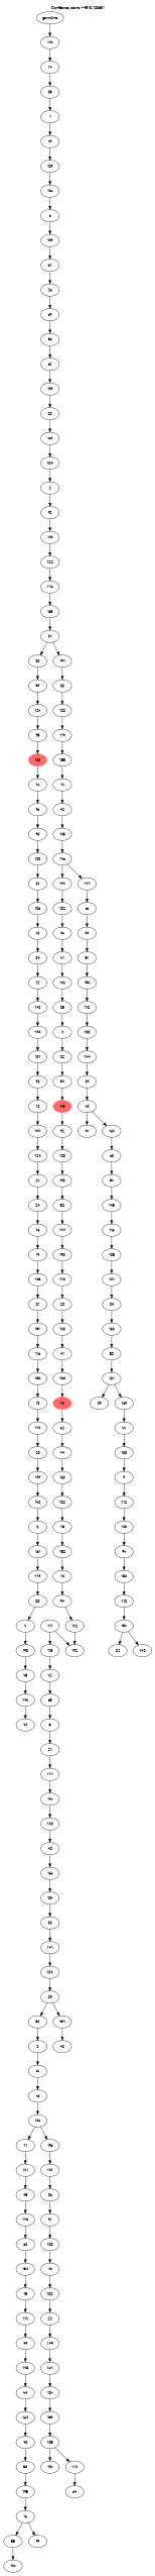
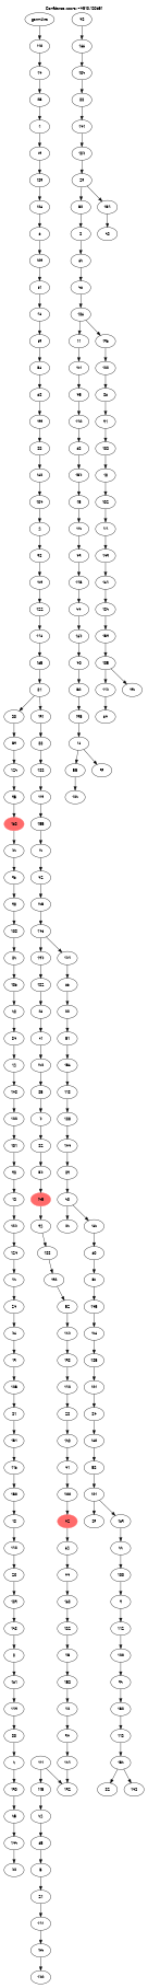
  digraph {
    fontname="Patrick Hand"
    label="Confidence score: -7510.130651"
    labelloc=t
    node [fontname="Patrick Hand"]
    edge [fontname="Patrick Hand"]
    n1 [label=174]
    n2 [label=78]
    n3 [label=45]
    n4 [label=190]
    n5 [label=4]
    n6 [label=80]
    n7 [label=129]
    n8 [label=161]
    n9 [label=8]
    n10 [label=148]
    n11 [label=189]
    n12 [label=20]
    n13 [label=128]
    n14 [label=18]
    n15 [label=150]
    n16 [label=116]
    n17 [label=151]
    n18 [label=31]
    n19 [label=135]
    n20 [label=19]
    n21 [label=76]
    n22 [label=27]
    n23 [label=24]
    n24 [label=127]
    n25 [label=137]
    n26 [label=13]
    n27 [label=93]
    n28 [label=101]
    n29 [label=133]
    n30 [label=178]
    n31 [label=12]
    n32 [label=87]
    n33 [label=48]
    n34 [label=106]
    n35 [label=84]
    n36 [label=108]
    n37 [label=90]
    n38 [label=96]
    n39 [label=74]
    n40 [color=indianred1 label=163 style=filled]
    n41 [label=95]
    n42 [label=124]
    n43 [label=59]
    n44 [label=30]
    n45 [label=55]
    n46 [label=134]
    n47 [label=16]
    n48 [label=99]
    n49 [label=195]
    n50 [label=50]
    n51 [label=70]
    n52 [label=167]
    n53 [label=47]
    n54 [label=125]
    n55 [label=79]
    n56 [label=114]
    n57 [label=15]
    n58 [label=157]
    n59 [label=63]
    n60 [label=120]
    n61 [label=75]
    n62 [label=141]
    n63 [label=11]
    n64 [label=117]
    n65 [label=67]
    n66 [label=105]
    n67 [label=194]
    n68 [label=159]
    n69 [label=184]
    n70 [label=162]
    n71 [label=179]
    n72 [label=22]
    n73 [label=102]
    n74 [label=10]
    n75 [label=103]
    n76 [label=91]
    n77 [label=86]
    n78 [label=138]
    n79 [label=196]
    n80 [label=186]
    n81 [label=46]
    n82 [label=64]
    n83 [label=3]
    n84 [label=58]
    n85 [label=43]
    n86 [label=152]
    n87 [label=29]
    n88 [label=187]
    n89 [label=171]
    n90 [label=83]
    n91 [label=104]
    n92 [label=166]
    n93 [label=73]
    n94 [label=170]
    n95 [label=144]
    n96 [label=121]
    n97 [label=21]
    n98 [label=5]
    n99 [label=65]
    n100 [label=42]
    n101 [label=115]
    n102 [label=111]
    n103 [label=192]
    n104 [label=142]
    n105 [label=97]
    n106 [label=23]
    n107 [label=153]
    n108 [label=25]
    n109 [label=132]
    n110 [label=168]
    n111 [label=77]
    n112 [label=62]
    n113 [color=indianred1 label=72 style=filled]
    n114 [label=200]
    n115 [label=71]
    n116 [label=140]
    n117 [label=28]
    n118 [label=123]
    n119 [label=198]
    n120 [label=147]
    n121 [label=52]
    n122 [label=193]
    n123 [label=188]
    n124 [label=92]
    n125 [color=indianred1 label=145 style=filled]
    n126 [label=57]
    n127 [label=32]
    n128 [label=7]
    n129 [label=85]
    n130 [label=143]
    n131 [label=41]
    n132 [label=36]
    n133 [label=182]
    n134 [label=197]
    n135 [label=154]
    n136 [label=173]
    n137 [label=82]
    n138 [label=113]
    n139 [label=158]
    n140 [label=94]
    n141 [label=130]
    n142 [label=112]
    n143 [label=9]
    n144 [label=100]
    n145 [label=44]
    n146 [label=169]
    n147 [label=181]
    n148 [label=39]
    n149 [label=53]
    n150 [label=160]
    n151 [label=37]
    n152 [label=131]
    n153 [label=185]
    n154 [label=146]
    n155 [label=175]
    n156 [label=54]
    n157 [label=60]
    n158 [label=164]
    n159 [label=40]
    n160 [label=34]
    n161 [label=89]
    n162 [label=177]
    n163 [label=180]
    n164 [label=118]
    n165 [label=156]
    n166 [label=51]
    n167 [label=38]
    n168 [label=66]
    n169 [label=172]
    n170 [label=176]
    n171 [label=145]
    n172 [label=72]
    n173 [label=14]
    n174 [label=155]
    n175 [label=119]
    n176 [label=183]
    n177 [label=88]
    n178 [label=191]
    n179 [label=81]
    n180 [label=165]
    n181 [label=126]
    n182 [label=122]
    n183 [label=149]
    n184 [label=98]
    n185 [label=2]
    n186 [label=107]
    n187 [label=163]
    n188 [label=33]
    n189 [label=199]
    n190 [label=68]
    n191 [label=56]
    n192 [label=69]
    n193 [label=26]
    n194 [label=61]
    n195 [label=109]
    n196 [label=6]
    n197 [label=136]
    n198 [label=139]
    n199 [label=49]
    n200 [label=1]
    n201 [label=35]
    n202 [label=17]
    n203 [label=110]
    n204 [label=germline]
    n1 -> n2
    n3 -> n1
    n4 -> n3
    n5 -> n4
    n6 -> n5
    n7 -> n6
    n8 -> n7
    n9 -> n8
    n10 -> n9
    n11 -> n10
    n12 -> n11
    n13 -> n12
    n14 -> n13
    n15 -> n14
    n16 -> n15
    n17 -> n16
    n18 -> n17
    n19 -> n18
    n20 -> n19
    n21 -> n20
    n22 -> n21
    n23 -> n22
    n24 -> n23
    n25 -> n24
    n26 -> n25
    n27 -> n26
    n28 -> n27
    n29 -> n28
    n30 -> n29
    n31 -> n30
    n32 -> n31
    n33 -> n32
    n34 -> n33
    n35 -> n34
    n36 -> n35
    n37 -> n36
    n38 -> n37
    n39 -> n38
    n40 -> n39
    n41 -> n40
    n42 -> n41
    n43 -> n42
    n44 -> n43
    n45 -> n46
    n47 -> n45
    n47 -> n48
    n49 -> n47
    n50 -> n49
    n51 -> n50
    n52 -> n51
    n53 -> n52
    n54 -> n53
    n55 -> n54
    n56 -> n55
    n57 -> n56
    n58 -> n57
    n59 -> n58
    n60 -> n59
    n61 -> n60
    n62 -> n61
    n63 -> n62
    n64 -> n65
    n66 -> n64
    n66 -> n67
    n68 -> n66
    n69 -> n68
    n70 -> n69
    n71 -> n70
    n72 -> n71
    n73 -> n72
    n74 -> n73
    n75 -> n74
    n76 -> n75
    n77 -> n76
    n78 -> n77
    n79 -> n78
    n80 -> n63
    n80 -> n79
    n81 -> n80
    n82 -> n81
    n83 -> n82
    n84 -> n83
    n86 -> n85
    n87 -> n84
    n87 -> n86
    n88 -> n87
    n89 -> n88
    n90 -> n89
    n91 -> n90
    n92 -> n91
    n93 -> n92
-   n94 -> n93
    n95 -> n94
    n96 -> n95
    n97 -> n96
    n98 -> n97
    n99 -> n98
    n100 -> n99
    n101 -> n100
    n102 -> n101
    n102 -> n103
    n104 -> n103
    n105 -> n104
    n106 -> n105
    n107 -> n106
    n108 -> n107
    n109 -> n108
    n110 -> n109
    n111 -> n110
    n112 -> n111
    n113 -> n112
    n114 -> n113
    n115 -> n114
    n116 -> n115
    n117 -> n116
    n118 -> n117
    n119 -> n118
    n120 -> n119
    n121 -> n120
    n122 -> n121
    n123 -> n122
    n124 -> n123
    n125 -> n124
    n126 -> n125
    n127 -> n126
    n128 -> n127
    n129 -> n128
    n130 -> n129
    n131 -> n130
    n132 -> n131
    n133 -> n132
    n134 -> n133
    n135 -> n136
    n135 -> n137
    n138 -> n135
    n139 -> n138
    n140 -> n139
    n141 -> n140
    n142 -> n141
    n143 -> n142
    n144 -> n143
    n145 -> n144
    n146 -> n145
    n147 -> n146
    n147 -> n148
    n149 -> n147
    n150 -> n149
    n151 -> n150
    n152 -> n151
    n153 -> n152
    n154 -> n153
    n155 -> n154
    n156 -> n155
    n157 -> n156
    n158 -> n157
    n159 -> n158
    n159 -> n160
    n161 -> n159
    n162 -> n161
    n163 -> n162
    n164 -> n163
    n165 -> n164
    n166 -> n165
    n167 -> n166
    n168 -> n167
    n169 -> n168
    n170 -> n134
    n170 -> n169
    n171 -> n170
    n172 -> n171
    n173 -> n172
    n174 -> n173
    n175 -> n174
    n176 -> n175
    n177 -> n176
    n178 -> n177
    n179 -> n44
    n179 -> n178
    n180 -> n179
    n181 -> n180
    n182 -> n181
    n183 -> n182
    n184 -> n183
    n185 -> n184
    n186 -> n185
    n187 -> n186
    n188 -> n187
    n189 -> n188
    n190 -> n189
    n191 -> n190
    n192 -> n191
    n193 -> n192
    n194 -> n193
    n195 -> n194
    n196 -> n195
    n197 -> n196
    n198 -> n197
    n199 -> n198
    n200 -> n199
    n201 -> n200
    n202 -> n201
    n203 -> n202
    n204 -> n203
  }
